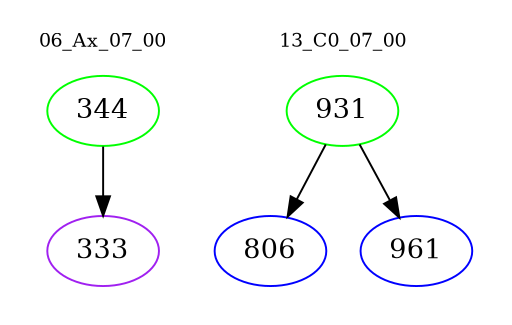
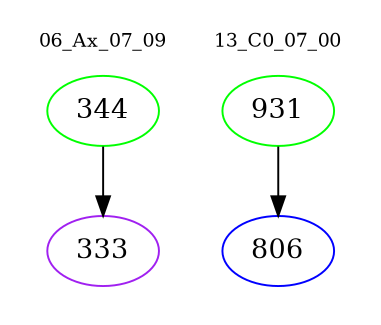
  digraph {
    node [color=green]
    edge [color=black]
    n1 [label=344]
    n2 [color=purple label=333]
    n3 [label=931]
    n4 [color=blue label=806]
-   n5 [color=blue label=961]
    subgraph cluster_1 {
      color=white
      fontsize=10
-     label="06_Ax_07_00"
+     label="06_Ax_07_09"
      n1
      n2
    }
    subgraph cluster_2 {
      color=white
      fontsize=10
      label="13_C0_07_00"
      n3
      n4
-     n5
    }
    n1 -> n2
    n3 -> n4
-   n3 -> n5
  }
